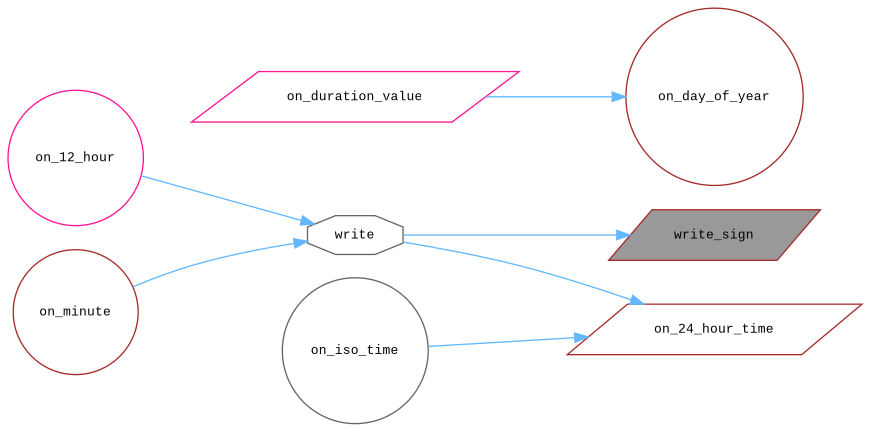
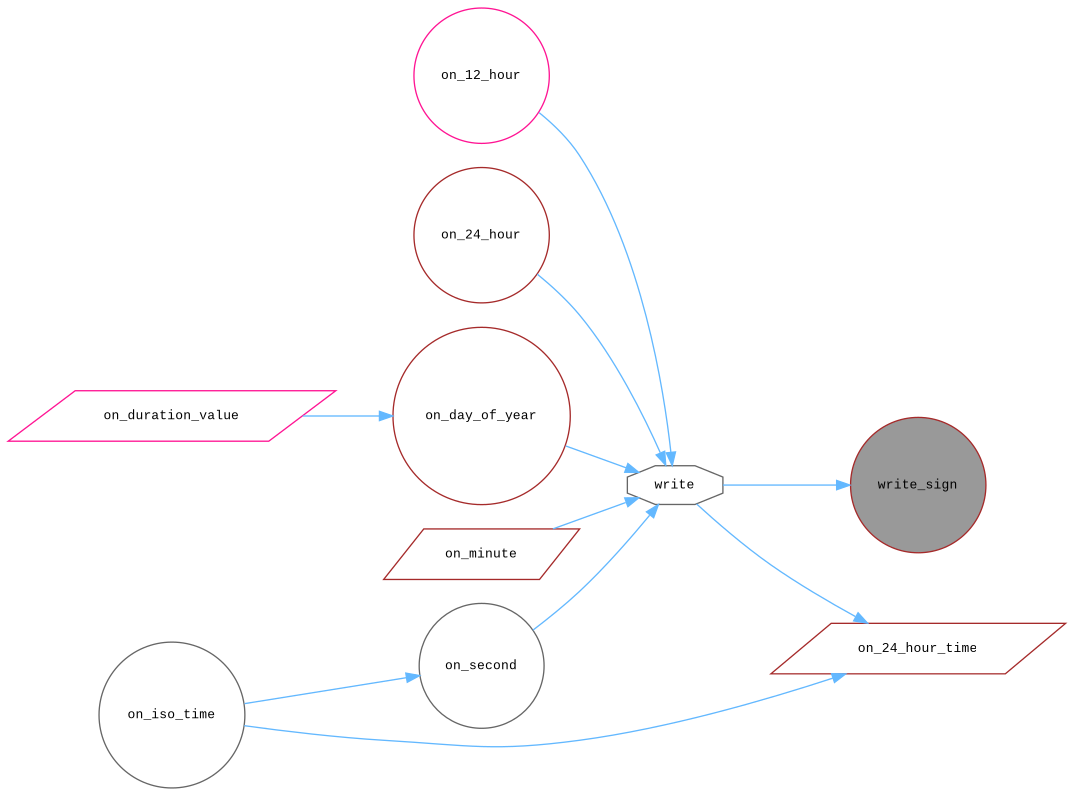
  digraph {
    fontname="Liberation Mono"
    rankdir=RL
    node [color=brown fillcolor=white fontname="Liberation Mono" fontsize=10 shape=circle style=filled]
    edge [color=steelblue1 dir=back fontname="Liberation Mono" fontsize=10 labelfontname=Helvetica labelfontsize=10 style=solid]
-   n1 [fillcolor=grey60 fontcolor=black height=0.2 label=write_sign shape=parallelogram width=0.4]
+   n1 [fillcolor=grey60 fontcolor=black height=0.2 label=write_sign width=0.4]
    n2 [color=gray40 height=0.2 label=write shape=octagon width=0.4]
    n3 [color=deeppink height=0.2 label=on_duration_value shape=parallelogram width=0.4]
    n4 [color=deeppink height=0.2 label=on_12_hour width=0.4]
+   n5 [height=0.2 label=on_24_hour width=0.4]
    n6 [height=0.2 label=on_day_of_year width=0.4]
-   n7 [height=0.2 label=on_minute width=0.4]
+   n7 [height=0.2 label=on_minute shape=parallelogram width=0.4]
+   n8 [color=gray40 height=0.2 label=on_second width=0.4]
    n9 [height=0.2 label=on_24_hour_time shape=parallelogram width=0.4]
    n10 [color=gray40 height=0.2 label=on_iso_time width=0.4]
    n1 -> n2
    n2 -> n4
+   n2 -> n5
+   n2 -> n6
    n2 -> n7
+   n2 -> n8
    n6 -> n3
+   n8 -> n10
    n9 -> n2
    n9 -> n10
  }
